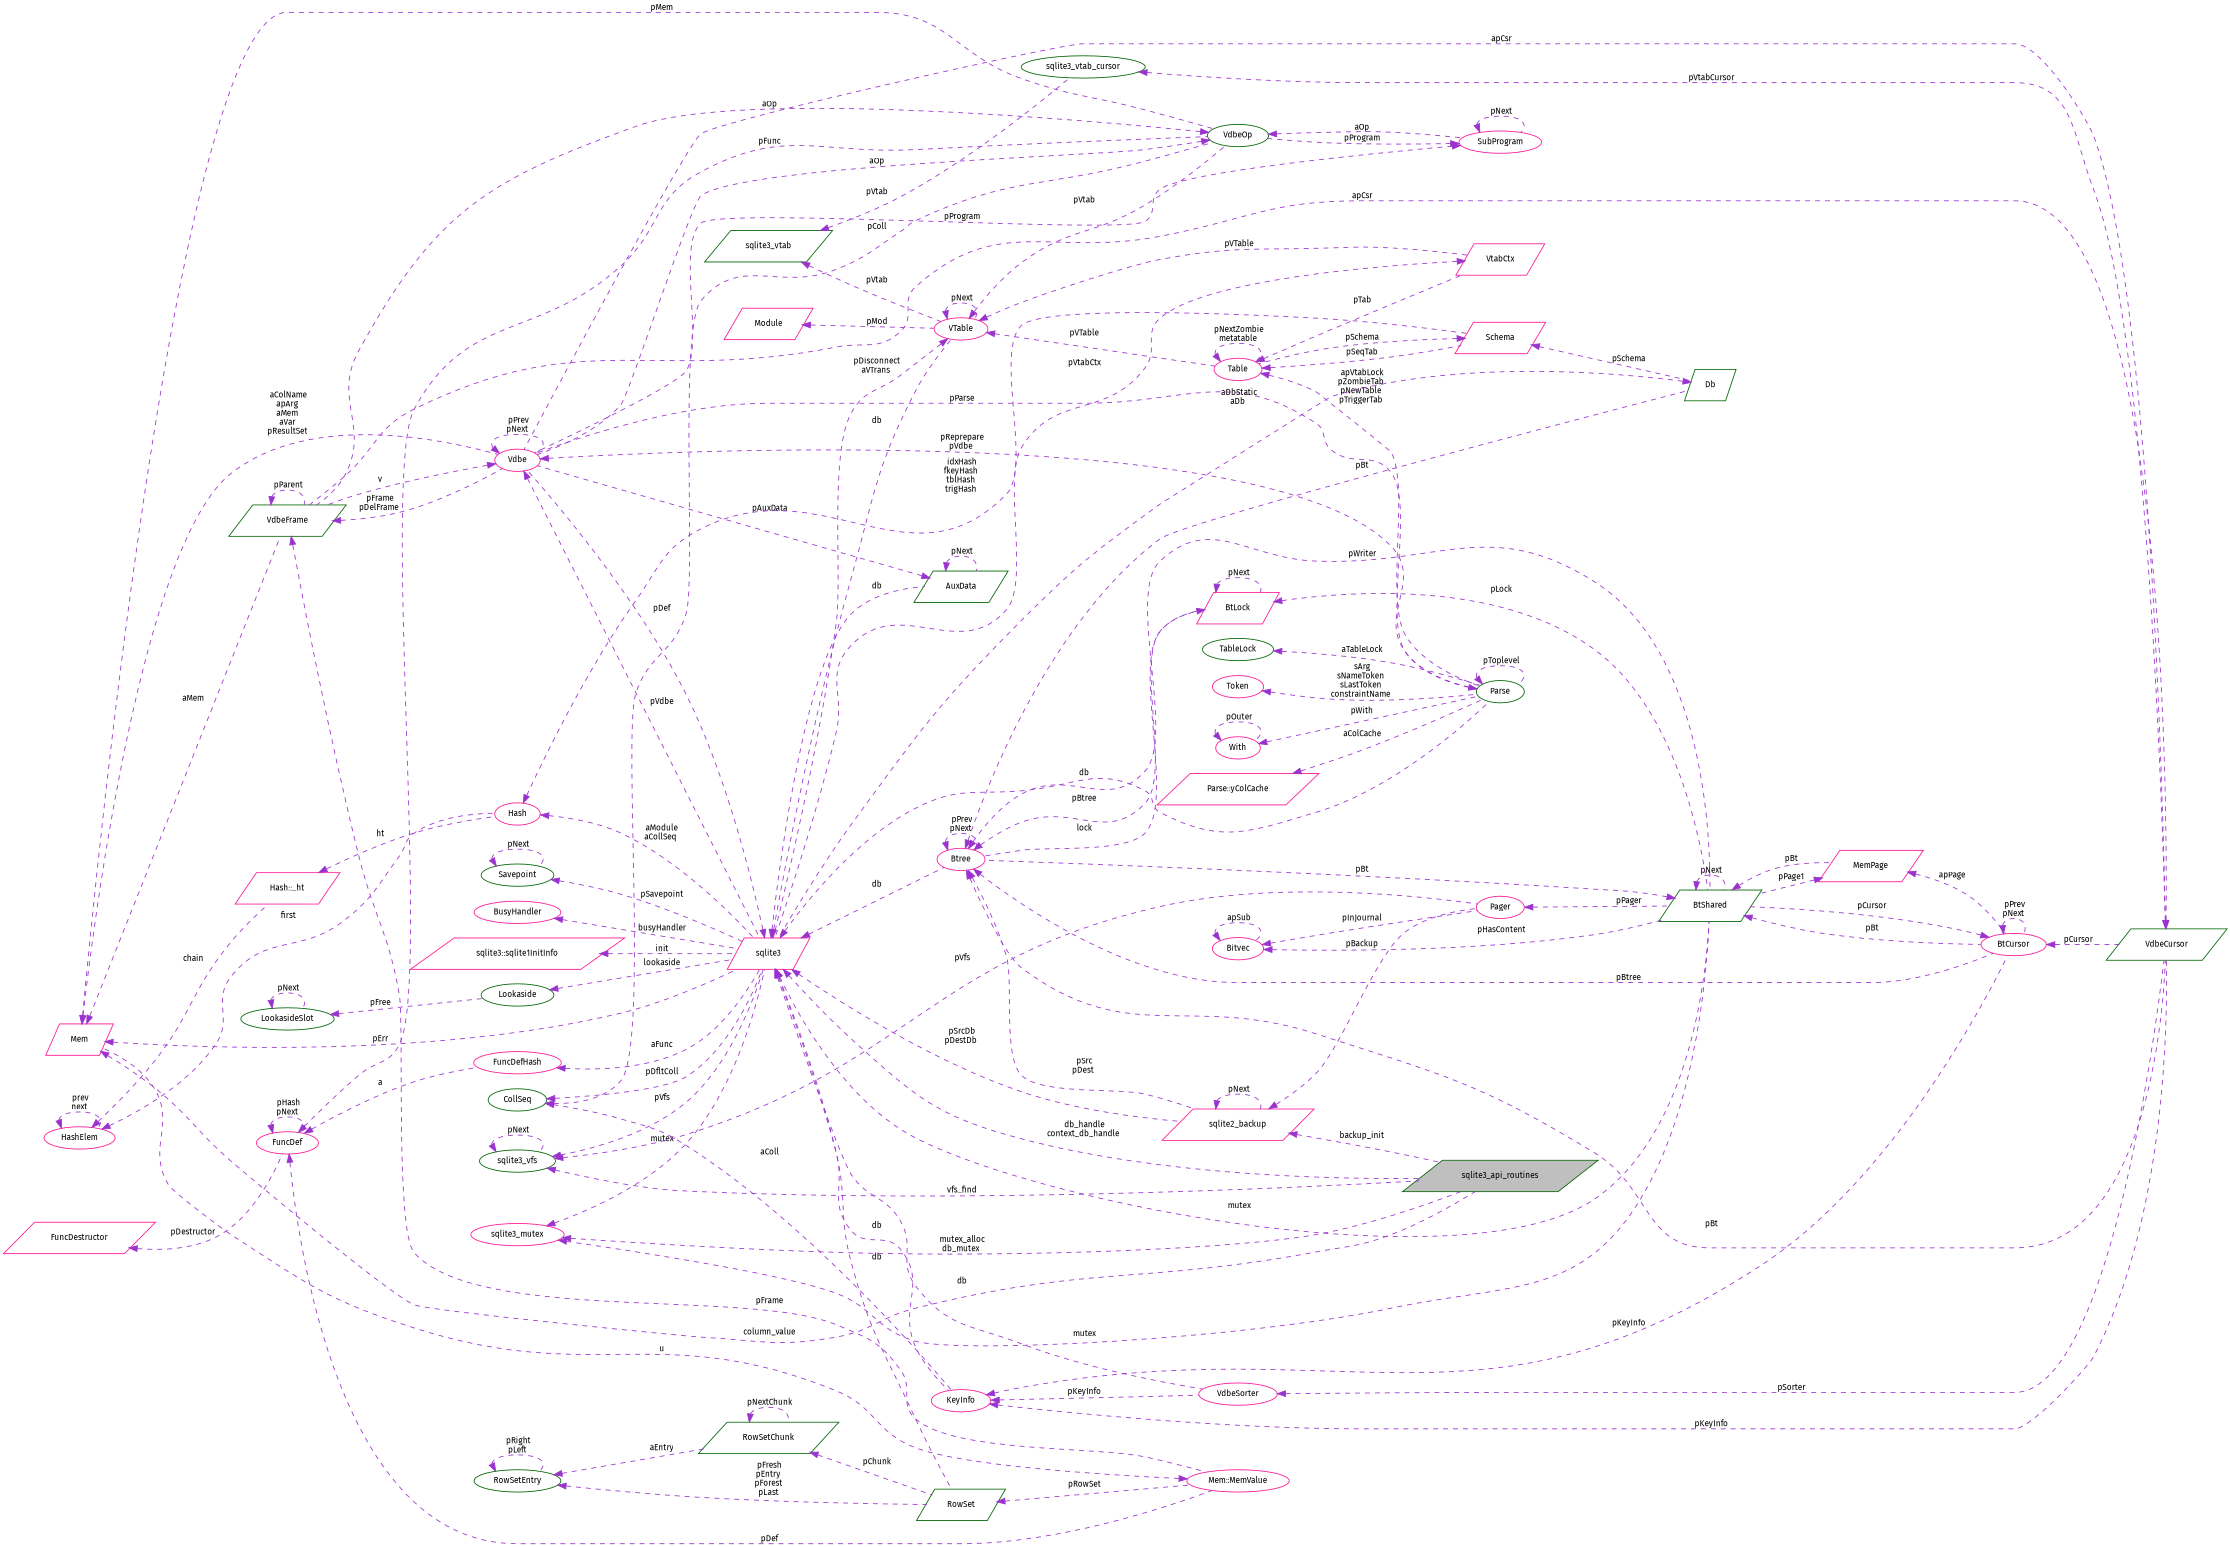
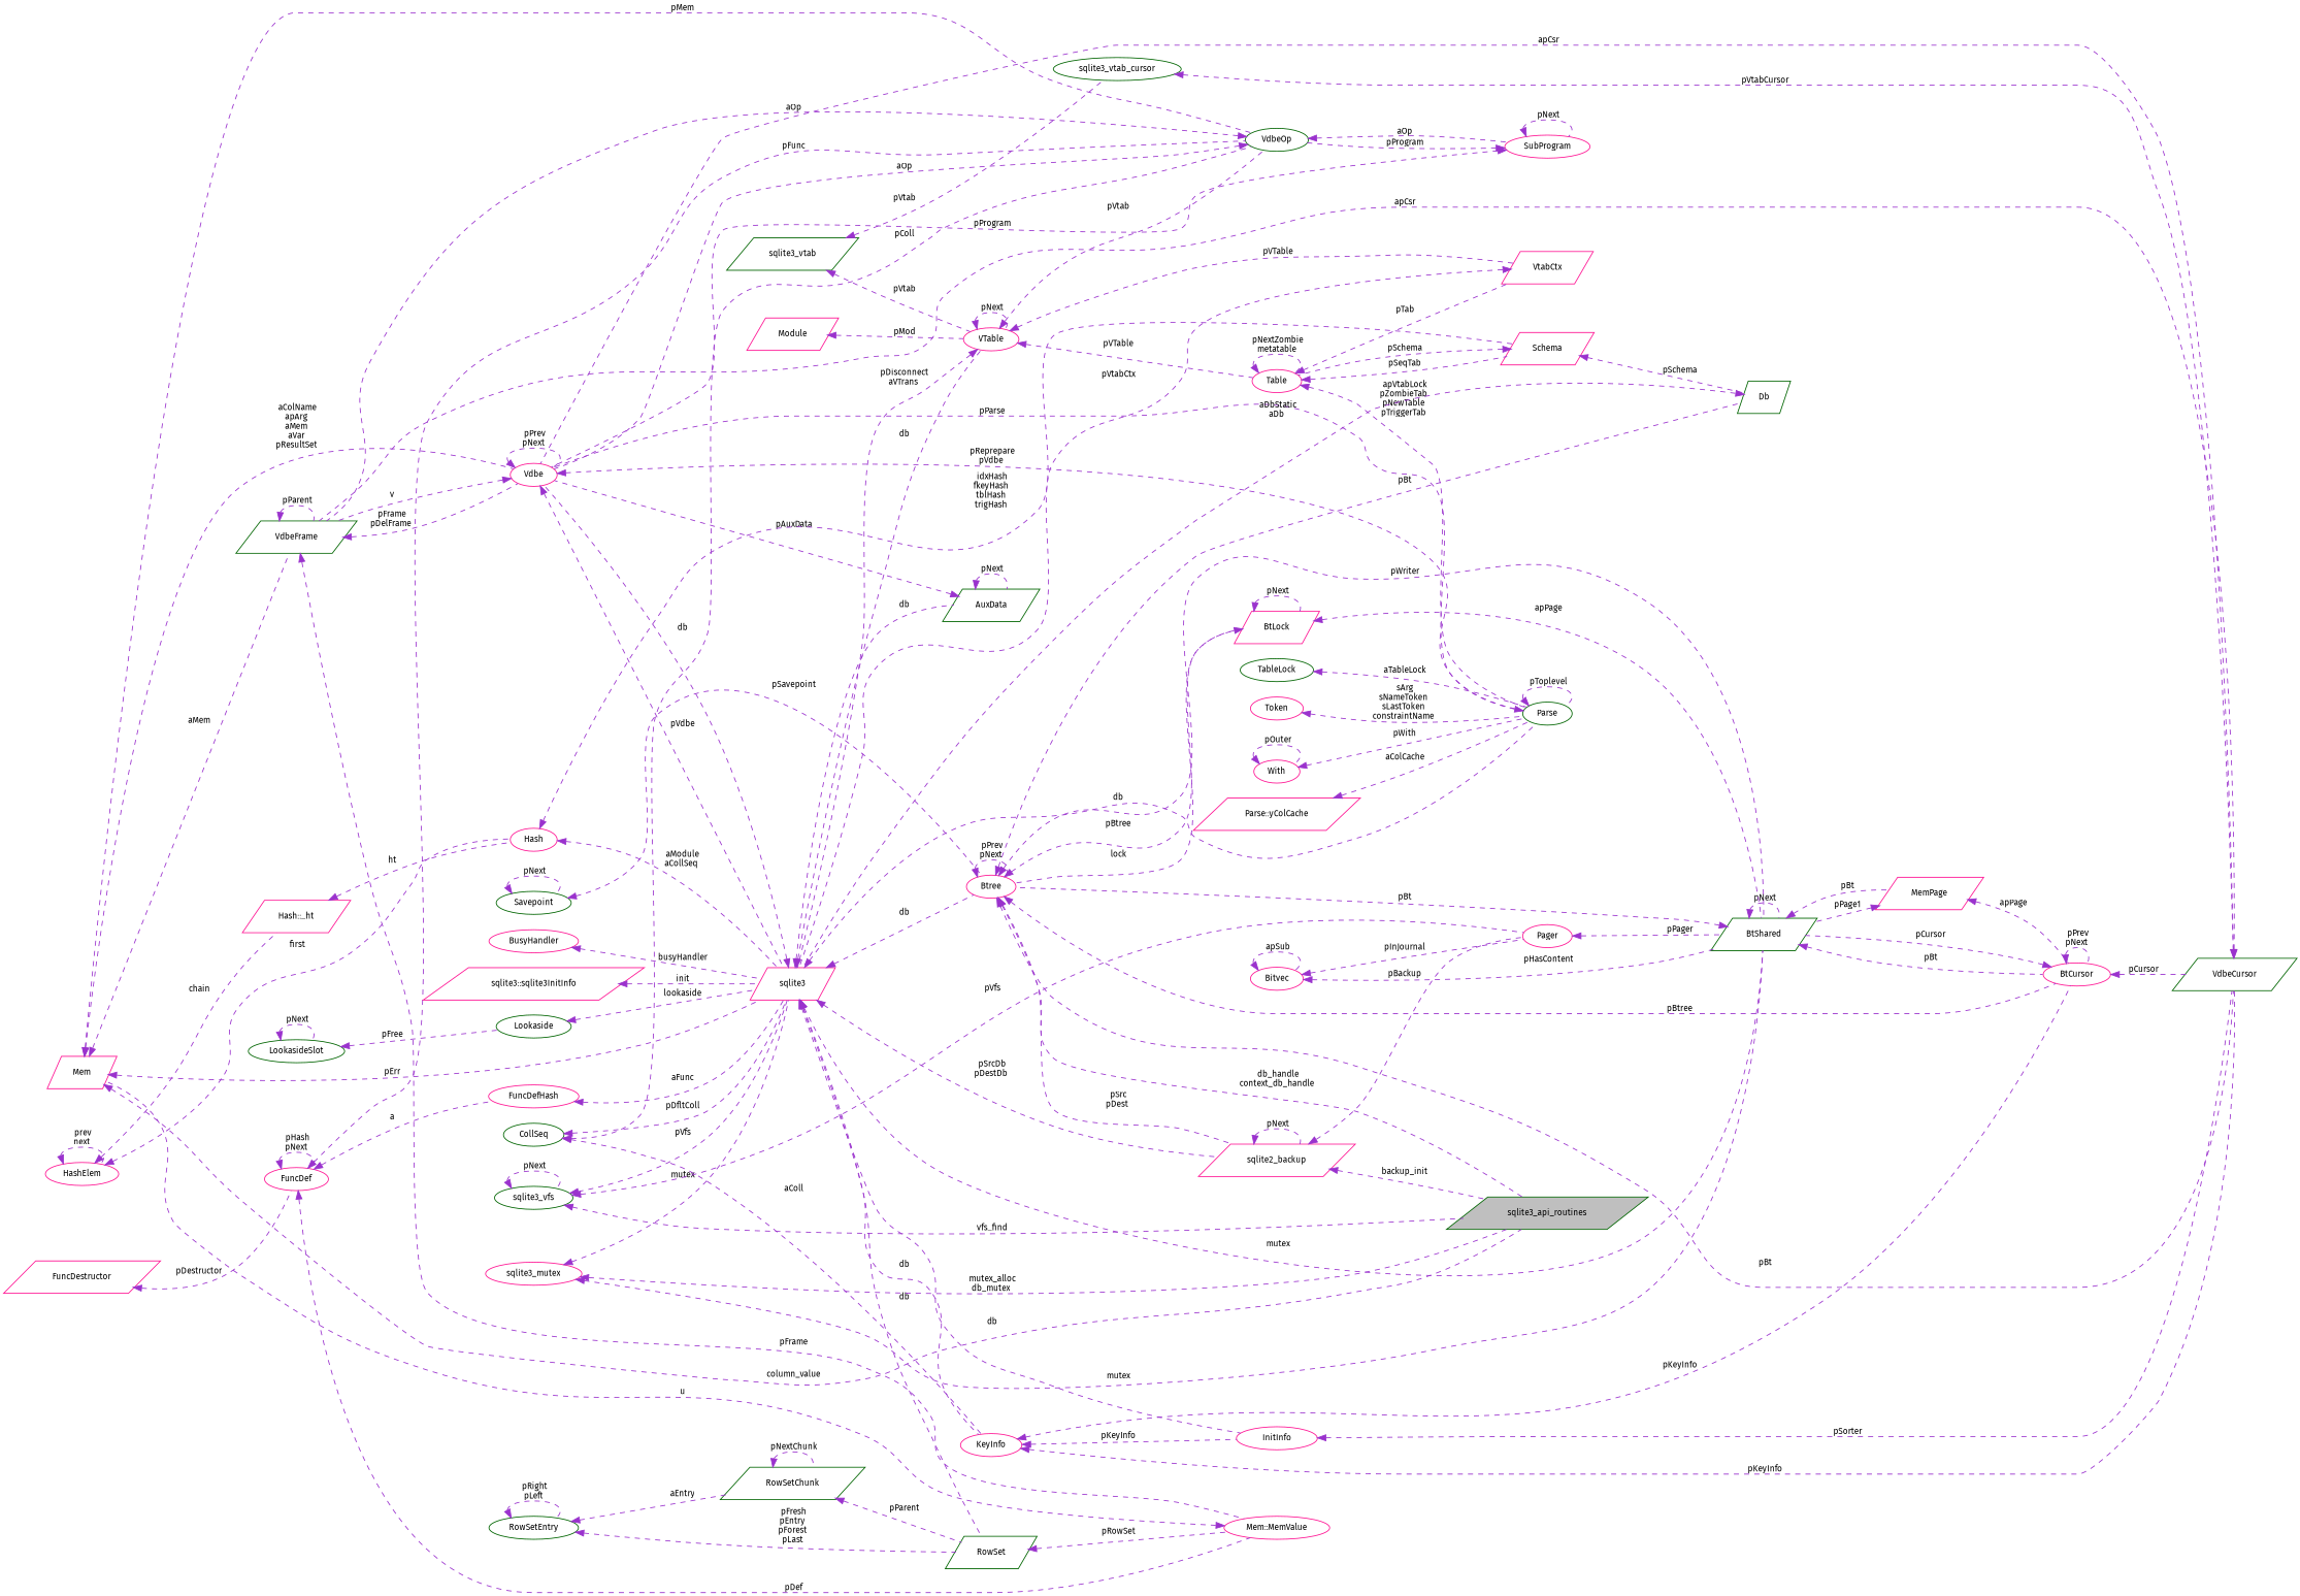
  digraph {
    fontname="Fira Sans"
    rankdir=LR
    node [color=deeppink fillcolor=white fontname="Fira Sans" fontsize=10 shape=ellipse style=filled]
    edge [color=darkorchid3 dir=back fontname="Fira Sans" fontsize=10 labelfontname=Helvetica labelfontsize=10 style=dashed]
    n1 [color=darkgreen fillcolor=grey75 fontcolor=black height=0.2 label=sqlite3_api_routines shape=parallelogram width=0.4]
    n2 [height=0.2 label=Mem shape=parallelogram width=0.4]
    n3 [color=darkgreen height=0.2 label=VdbeFrame shape=parallelogram width=0.4]
    n4 [height=0.2 label=Vdbe width=0.4]
    n5 [height=0.2 label=sqlite3 shape=parallelogram width=0.4]
    n6 [color=darkgreen height=0.2 label=VdbeOp width=0.4]
    n7 [height=0.2 label="Mem::MemValue" width=0.4]
    n8 [color=darkgreen height=0.2 label=Parse width=0.4]
    n9 [height=0.2 label=VTable width=0.4]
    n10 [height=0.2 label=Btree width=0.4]
    n11 [color=darkgreen height=0.2 label=BtShared shape=parallelogram width=0.4]
    n12 [height=0.2 label=KeyInfo width=0.4]
    n13 [height=0.2 label=sqlite2_backup shape=parallelogram width=0.4]
-   n14 [height=0.2 label=VdbeSorter width=0.4]
+   n14 [height=0.2 label=InitInfo width=0.4]
    n15 [color=darkgreen height=0.2 label=RowSet shape=parallelogram width=0.4]
    n16 [color=darkgreen height=0.2 label=AuxData shape=parallelogram width=0.4]
    n17 [height=0.2 label=SubProgram width=0.4]
    n18 [height=0.2 label=VtabCtx shape=parallelogram width=0.4]
    n19 [height=0.2 label=Table width=0.4]
    n20 [color=darkgreen height=0.2 label=Db shape=parallelogram width=0.4]
    n21 [height=0.2 label=BtCursor width=0.4]
    n22 [height=0.2 label=BtLock shape=parallelogram width=0.4]
    n23 [color=darkgreen height=0.2 label=VdbeCursor shape=parallelogram width=0.4]
    n24 [height=0.2 label=MemPage shape=parallelogram width=0.4]
    n25 [height=0.2 label=Pager width=0.4]
    n26 [color=darkgreen height=0.2 label=Savepoint width=0.4]
    n27 [height=0.2 label=FuncDefHash width=0.4]
    n28 [height=0.2 label=FuncDef width=0.4]
    n29 [height=0.2 label=FuncDestructor shape=parallelogram width=0.4]
    n30 [color=darkgreen height=0.2 label=Lookaside width=0.4]
    n31 [color=darkgreen height=0.2 label=LookasideSlot width=0.4]
    n32 [height=0.2 label=sqlite3_mutex width=0.4]
    n33 [color=darkgreen height=0.2 label=sqlite3_vfs width=0.4]
-   n34 [height=0.2 label="sqlite3::sqlite1InitInfo" shape=parallelogram width=0.4]
+   n34 [height=0.2 label="sqlite3::sqlite3InitInfo" shape=parallelogram width=0.4]
    n35 [height=0.2 label=BusyHandler width=0.4]
    n36 [height=0.2 label=Schema shape=parallelogram width=0.4]
    n37 [height=0.2 label=Module shape=parallelogram width=0.4]
    n38 [color=darkgreen height=0.2 label=sqlite3_vtab shape=parallelogram width=0.4]
    n39 [color=darkgreen height=0.2 label=sqlite3_vtab_cursor width=0.4]
    n40 [height=0.2 label=Hash width=0.4]
    n41 [height=0.2 label="Hash::_ht" shape=parallelogram width=0.4]
    n42 [height=0.2 label=HashElem width=0.4]
    n43 [color=darkgreen height=0.2 label=CollSeq width=0.4]
    n44 [height=0.2 label=Bitvec width=0.4]
    n45 [color=darkgreen height=0.2 label=TableLock width=0.4]
    n46 [height=0.2 label=Token width=0.4]
    n47 [height=0.2 label=With width=0.4]
    n48 [height=0.2 label="Parse::yColCache" shape=parallelogram width=0.4]
    n49 [color=darkgreen height=0.2 label=RowSetChunk shape=parallelogram width=0.4]
    n50 [color=darkgreen height=0.2 label=RowSetEntry width=0.4]
    n2 -> n1 [label=" column_value"]
    n2 -> n3 [label=" aMem"]
    n2 -> n4 [label=" aColName\napArg\naMem\naVar\npResultSet"]
    n2 -> n5 [label=" pErr"]
    n2 -> n6 [label=" pMem"]
    n3 -> n3 [label=" pParent"]
    n3 -> n4 [label=" pFrame\npDelFrame"]
    n3 -> n7 [label=" pFrame"]
    n4 -> n3 [label=" v"]
    n4 -> n4 [label=" pPrev\npNext"]
    n4 -> n5 [label=" pVdbe"]
    n4 -> n8 [label=" pReprepare\npVdbe"]
-   n5 -> n1 [label=" db_handle\ncontext_db_handle"]
-   n5 -> n4 [label=" pDef"]
+   n10 -> n1 [label=" db_handle\ncontext_db_handle"]
+   n5 -> n4 [label=" db"]
    n5 -> n8 [label=" db"]
    n5 -> n9 [label=" db"]
    n5 -> n10 [label=" db"]
    n5 -> n11 [label=" mutex"]
    n5 -> n12 [label=" db"]
    n5 -> n13 [label=" pSrcDb\npDestDb"]
    n5 -> n14 [label=" db"]
    n5 -> n15 [label=" db"]
    n5 -> n16 [label=" db"]
    n6 -> n3 [label=" aOp"]
    n6 -> n4 [label=" aOp"]
    n6 -> n17 [label=" aOp"]
    n7 -> n2 [label=" u"]
    n8 -> n4 [label=" pParse"]
    n8 -> n8 [label=" pToplevel"]
    n9 -> n5 [label=" pDisconnect\naVTrans"]
    n9 -> n6 [label=" pVtab"]
    n9 -> n9 [label=" pNext"]
    n9 -> n18 [label=" pVTable"]
    n9 -> n19 [label=" pVTable"]
    n10 -> n10 [label=" pPrev\npNext"]
    n10 -> n11 [label=" pWriter"]
    n10 -> n13 [label=" pSrc\npDest"]
    n10 -> n20 [label=" pBt"]
    n10 -> n21 [label=" pBtree"]
    n10 -> n22 [label=" pBtree"]
    n10 -> n23 [label=" pBt"]
    n11 -> n10 [label=" pBt"]
    n11 -> n11 [label=" pNext"]
    n11 -> n21 [label=" pBt"]
    n11 -> n24 [label=" pBt"]
    n12 -> n14 [label=" pKeyInfo"]
    n12 -> n21 [label=" pKeyInfo"]
    n12 -> n23 [label=" pKeyInfo"]
    n13 -> n1 [label=" backup_init"]
    n13 -> n13 [label=" pNext"]
    n13 -> n25 [label=" pBackup"]
    n14 -> n23 [label=" pSorter"]
    n15 -> n7 [label=" pRowSet"]
    n16 -> n4 [label=" pAuxData"]
    n16 -> n16 [label=" pNext"]
    n17 -> n4 [label=" pProgram"]
    n17 -> n6 [label=" pProgram"]
    n17 -> n17 [label=" pNext"]
    n18 -> n5 [label=" pVtabCtx"]
    n19 -> n8 [label=" apVtabLock\npZombieTab\npNewTable\npTriggerTab"]
    n19 -> n18 [label=" pTab"]
    n19 -> n19 [label=" pNextZombie\nmetatable"]
    n19 -> n36 [label=" pSeqTab"]
    n20 -> n5 [label=" aDbStatic\naDb"]
    n21 -> n11 [label=" pCursor"]
    n21 -> n21 [label=" pPrev\npNext"]
    n21 -> n23 [label=" pCursor"]
    n22 -> n10 [label=" lock"]
-   n22 -> n11 [label=" pLock"]
+   n22 -> n11 [label=" apPage"]
    n22 -> n22 [label=" pNext"]
    n23 -> n3 [label=" apCsr"]
    n23 -> n4 [label=" apCsr"]
    n24 -> n11 [label=" pPage1"]
    n24 -> n21 [label=" apPage"]
    n25 -> n11 [label=" pPager"]
-   n26 -> n5 [label=" pSavepoint"]
+   n26 -> n10 [label=" pSavepoint"]
    n26 -> n26 [label=" pNext"]
    n27 -> n5 [label=" aFunc"]
    n28 -> n6 [label=" pFunc"]
    n28 -> n7 [label=" pDef"]
    n28 -> n27 [label=" a"]
    n28 -> n28 [label=" pHash\npNext"]
    n29 -> n28 [label=" pDestructor"]
    n30 -> n5 [label=" lookaside"]
    n31 -> n30 [label=" pFree"]
    n31 -> n31 [label=" pNext"]
    n32 -> n1 [label=" mutex_alloc\ndb_mutex"]
    n32 -> n5 [label=" mutex"]
    n32 -> n11 [label=" mutex"]
    n33 -> n1 [label=" vfs_find"]
    n33 -> n5 [label=" pVfs"]
    n33 -> n25 [label=" pVfs"]
    n33 -> n33 [label=" pNext"]
    n34 -> n5 [label=" init"]
    n35 -> n5 [label=" busyHandler"]
    n36 -> n19 [label=" pSchema"]
    n36 -> n20 [label=" pSchema"]
    n37 -> n9 [label=" pMod"]
    n38 -> n9 [label=" pVtab"]
    n38 -> n39 [label=" pVtab"]
    n39 -> n23 [label=" pVtabCursor"]
    n40 -> n5 [label=" aModule\naCollSeq"]
    n40 -> n36 [label=" idxHash\nfkeyHash\ntblHash\ntrigHash"]
    n41 -> n40 [label=" ht"]
    n42 -> n40 [label=" first"]
    n42 -> n41 [label=" chain"]
    n42 -> n42 [label=" prev\nnext"]
    n43 -> n5 [label=" pDfltColl"]
    n43 -> n6 [label=" pColl"]
    n43 -> n12 [label=" aColl"]
    n44 -> n11 [label=" pHasContent"]
    n44 -> n25 [label=" pInJournal"]
    n44 -> n44 [label=" apSub"]
    n45 -> n8 [label=" aTableLock"]
    n46 -> n8 [label=" sArg\nsNameToken\nsLastToken\nconstraintName"]
    n47 -> n8 [label=" pWith"]
    n47 -> n47 [label=" pOuter"]
    n48 -> n8 [label=" aColCache"]
-   n49 -> n15 [label=" pChunk"]
+   n49 -> n15 [label=" pParent"]
    n49 -> n49 [label=" pNextChunk"]
    n50 -> n15 [label=" pFresh\npEntry\npForest\npLast"]
    n50 -> n49 [label=" aEntry"]
    n50 -> n50 [label=" pRight\npLeft"]
  }
